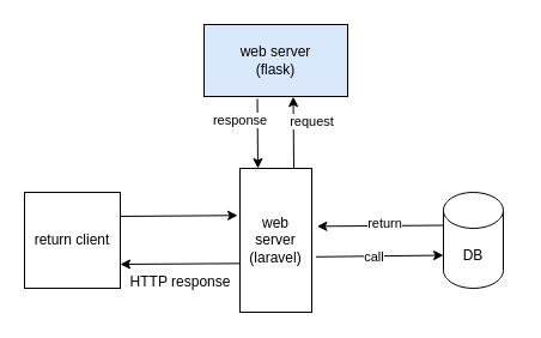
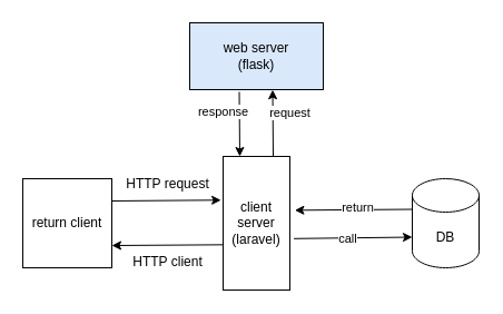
  <mxCell id="0" />
  <mxCell id="1" parent="0" />
  <mxCell id="2" value="return client" style="whiteSpace=wrap;html=1;aspect=fixed;" vertex="1" parent="1"><mxGeometry x="20" y="160" width="80" height="80" as="geometry" /></mxCell>
  <mxCell id="3" value="" style="endArrow=classic;html=1;rounded=0;exitX=1;exitY=0.25;exitDx=0;exitDy=0;entryX=0.327;entryY=1.032;entryDx=0;entryDy=0;entryPerimeter=0;" edge="1" parent="1" source="2" target="5"><mxGeometry width="50" height="50" relative="1" as="geometry"><mxPoint x="220" y="230" as="sourcePoint" /><mxPoint x="180" y="180" as="targetPoint" /></mxGeometry></mxCell>
  <mxCell id="4" value="" style="endArrow=classic;html=1;rounded=0;exitX=0.661;exitY=0.971;exitDx=0;exitDy=0;entryX=1;entryY=0.75;entryDx=0;entryDy=0;exitPerimeter=0;" edge="1" parent="1" source="5" target="2"><mxGeometry width="50" height="50" relative="1" as="geometry"><mxPoint x="180" y="220" as="sourcePoint" /><mxPoint x="270" y="180" as="targetPoint" /></mxGeometry></mxCell>
- <mxCell id="5" value="web server&lt;div&gt;(laravel)&lt;/div&gt;" style="rounded=0;whiteSpace=wrap;html=1;direction=south;" vertex="1" parent="1"><mxGeometry x="200" y="140" width="60" height="120" as="geometry" /></mxCell>
- <mxCell id="7" value="HTTP response" style="text;html=1;align=center;verticalAlign=middle;resizable=0;points=[];autosize=1;strokeColor=none;fillColor=none;" vertex="1" parent="1"><mxGeometry x="95" y="220" width="110" height="30" as="geometry" /></mxCell>
- <mxCell id="8" value="DB" style="shape=cylinder3;whiteSpace=wrap;html=1;boundedLbl=1;backgroundOutline=1;size=15;" vertex="1" parent="1"><mxGeometry x="370" y="160" width="50" height="80" as="geometry" /></mxCell>
+ <mxCell id="5" value="client server&lt;div&gt;(laravel)&lt;/div&gt;" style="rounded=0;whiteSpace=wrap;html=1;direction=south;" vertex="1" parent="1"><mxGeometry x="200" y="140" width="60" height="120" as="geometry" /></mxCell>
+ <mxCell id="6" value="HTTP request" style="text;html=1;align=center;verticalAlign=middle;resizable=0;points=[];autosize=1;strokeColor=none;fillColor=none;" vertex="1" parent="1"><mxGeometry x="100" y="150" width="100" height="30" as="geometry" /></mxCell>
+ <mxCell id="7" value="HTTP client" style="text;html=1;align=center;verticalAlign=middle;resizable=0;points=[];autosize=1;strokeColor=none;fillColor=none;" vertex="1" parent="1"><mxGeometry x="95" y="220" width="110" height="30" as="geometry" /></mxCell>
+ <mxCell id="8" value="DB" style="shape=cylinder3;whiteSpace=wrap;html=1;boundedLbl=1;backgroundOutline=1;size=15;" vertex="1" parent="1"><mxGeometry x="370" y="160" width="60" height="80" as="geometry" /></mxCell>
  <mxCell id="9" value="" style="endArrow=classic;html=1;rounded=0;entryX=0;entryY=0;entryDx=0;entryDy=52.5;entryPerimeter=0;exitX=0.615;exitY=-0.059;exitDx=0;exitDy=0;exitPerimeter=0;" edge="1" parent="1" source="5" target="8"><mxGeometry width="50" height="50" relative="1" as="geometry"><mxPoint x="300" y="290" as="sourcePoint" /><mxPoint x="350" y="240" as="targetPoint" /></mxGeometry></mxCell>
  <mxCell id="10" value="call" style="edgeLabel;html=1;align=center;verticalAlign=middle;resizable=0;points=[];" vertex="1" connectable="0" parent="9"><mxGeometry x="-0.091" relative="1" as="geometry"><mxPoint as="offset" /></mxGeometry></mxCell>
  <mxCell id="11" value="" style="endArrow=classic;html=1;rounded=0;exitX=0;exitY=0;exitDx=0;exitDy=27.5;exitPerimeter=0;entryX=0.403;entryY=-0.074;entryDx=0;entryDy=0;entryPerimeter=0;" edge="1" parent="1" source="8" target="5"><mxGeometry width="50" height="50" relative="1" as="geometry"><mxPoint x="220" y="290" as="sourcePoint" /><mxPoint x="270" y="240" as="targetPoint" /></mxGeometry></mxCell>
  <mxCell id="12" value="return" style="edgeLabel;html=1;align=center;verticalAlign=middle;resizable=0;points=[];" vertex="1" connectable="0" parent="11"><mxGeometry x="-0.076" y="-2" relative="1" as="geometry"><mxPoint as="offset" /></mxGeometry></mxCell>
  <mxCell id="13" value="web server&lt;div&gt;(flask)&lt;/div&gt;" style="rounded=0;whiteSpace=wrap;html=1;fillColor=#dae8fc;" vertex="1" parent="1"><mxGeometry x="170" y="20" width="120" height="60" as="geometry" /></mxCell>
  <mxCell id="14" value="" style="endArrow=classic;html=1;rounded=0;entryX=0.621;entryY=1.003;entryDx=0;entryDy=0;entryPerimeter=0;exitX=0;exitY=0.25;exitDx=0;exitDy=0;" edge="1" parent="1" source="5" target="13"><mxGeometry width="50" height="50" relative="1" as="geometry"><mxPoint x="220" y="200" as="sourcePoint" /><mxPoint x="270" y="150" as="targetPoint" /></mxGeometry></mxCell>
  <mxCell id="15" value="request" style="edgeLabel;html=1;align=center;verticalAlign=middle;resizable=0;points=[];rotation=0;" vertex="1" connectable="0" parent="14"><mxGeometry x="0.146" y="1" relative="1" as="geometry"><mxPoint x="16" y="-6" as="offset" /></mxGeometry></mxCell>
  <mxCell id="16" value="" style="endArrow=classic;html=1;rounded=0;exitX=0.371;exitY=1.033;exitDx=0;exitDy=0;exitPerimeter=0;entryX=0;entryY=0.75;entryDx=0;entryDy=0;" edge="1" parent="1" source="13" target="5"><mxGeometry width="50" height="50" relative="1" as="geometry"><mxPoint x="220" y="200" as="sourcePoint" /><mxPoint x="270" y="150" as="targetPoint" /></mxGeometry></mxCell>
  <mxCell id="17" value="response" style="edgeLabel;html=1;align=center;verticalAlign=middle;resizable=0;points=[];" vertex="1" connectable="0" parent="16"><mxGeometry x="0.163" relative="1" as="geometry"><mxPoint x="-15" y="-16" as="offset" /></mxGeometry></mxCell>
